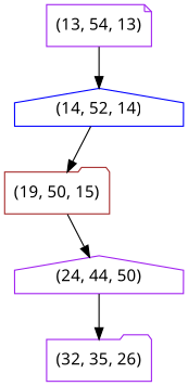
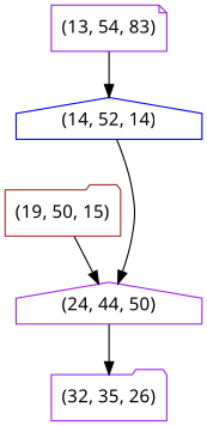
  digraph {
    fontname="Noto Sans"
    node [color=purple fontname="Noto Sans" shape=house]
    edge [fontname="Noto Sans" style=solid]
-   "(13, 54, 13)" [shape=note]
+   "(13, 54, 13)" [shape=note label="(13, 54, 83)"]
    "(14, 52, 14)" [color=blue]
    "(19, 50, 15)" [color=brown shape=folder]
    n4 [label="(24, 44, 50)"]
    "(32, 35, 26)" [shape=folder]
    "(13, 54, 13)" -> "(14, 52, 14)"
-   "(14, 52, 14)" -> "(19, 50, 15)"
+   "(14, 52, 14)" -> n4
    "(19, 50, 15)" -> n4
    n4 -> "(32, 35, 26)"
  }
